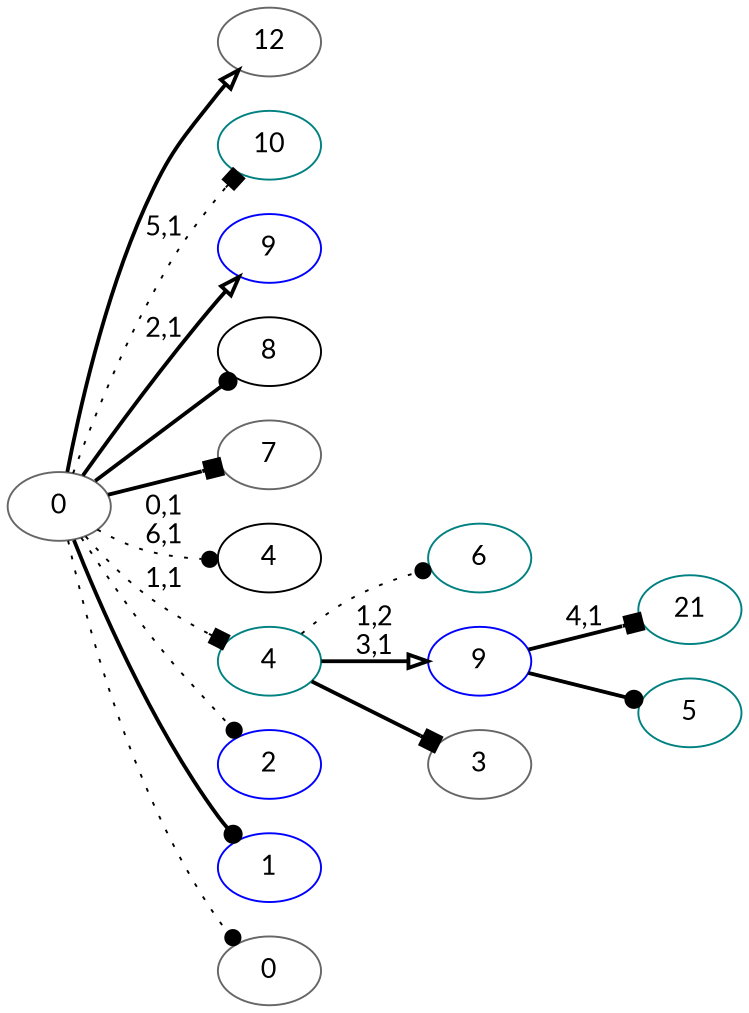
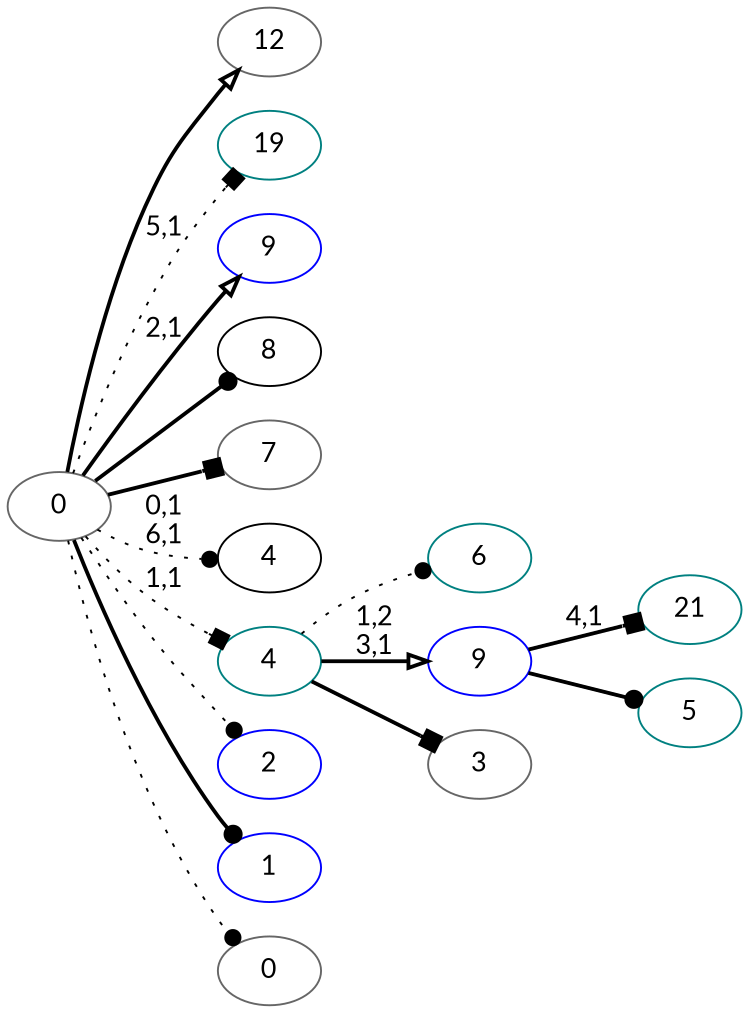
  digraph {
    fontname=Lato
    rankdir=LR
    node [color=gray40 fontname=Lato]
    edge [arrowhead=dot fontname=Lato style=bold]
    n1 [label=12]
    n2 [color=teal label=21]
-   n3 [color=teal label=10]
+   n3 [color=teal label=19]
    n4 [color=blue label=9]
    n5 [color=black label=8]
    n6 [label=7]
    n7 [color=teal label=6]
    n8 [color=teal label=5]
    9 [color=blue]
    n10 [color=black label=4]
    n11 [label=3]
    4 [color=teal]
    n13 [color=blue label=2]
    n14 [color=blue label=1]
    n15 [label=0]
    0
    9 -> n2 [arrowhead=box label="4,1"]
    9 -> n8
    4 -> n7 [style=dotted]
    4 -> 9 [arrowhead=onormal label="1,2\n3,1"]
    4 -> n11 [arrowhead=box]
    0 -> n1 [arrowhead=onormal]
    0 -> n3 [arrowhead=box label="5,1" style=dotted]
    0 -> n4 [arrowhead=onormal label="2,1"]
    0 -> n5
    0 -> n6 [arrowhead=box]
    0 -> n10 [label="0,1\n6,1" style=dotted]
    0 -> 4 [arrowhead=box label="1,1" style=dotted]
    0 -> n13 [style=dotted]
    0 -> n14
    0 -> n15 [style=dotted]
  }
